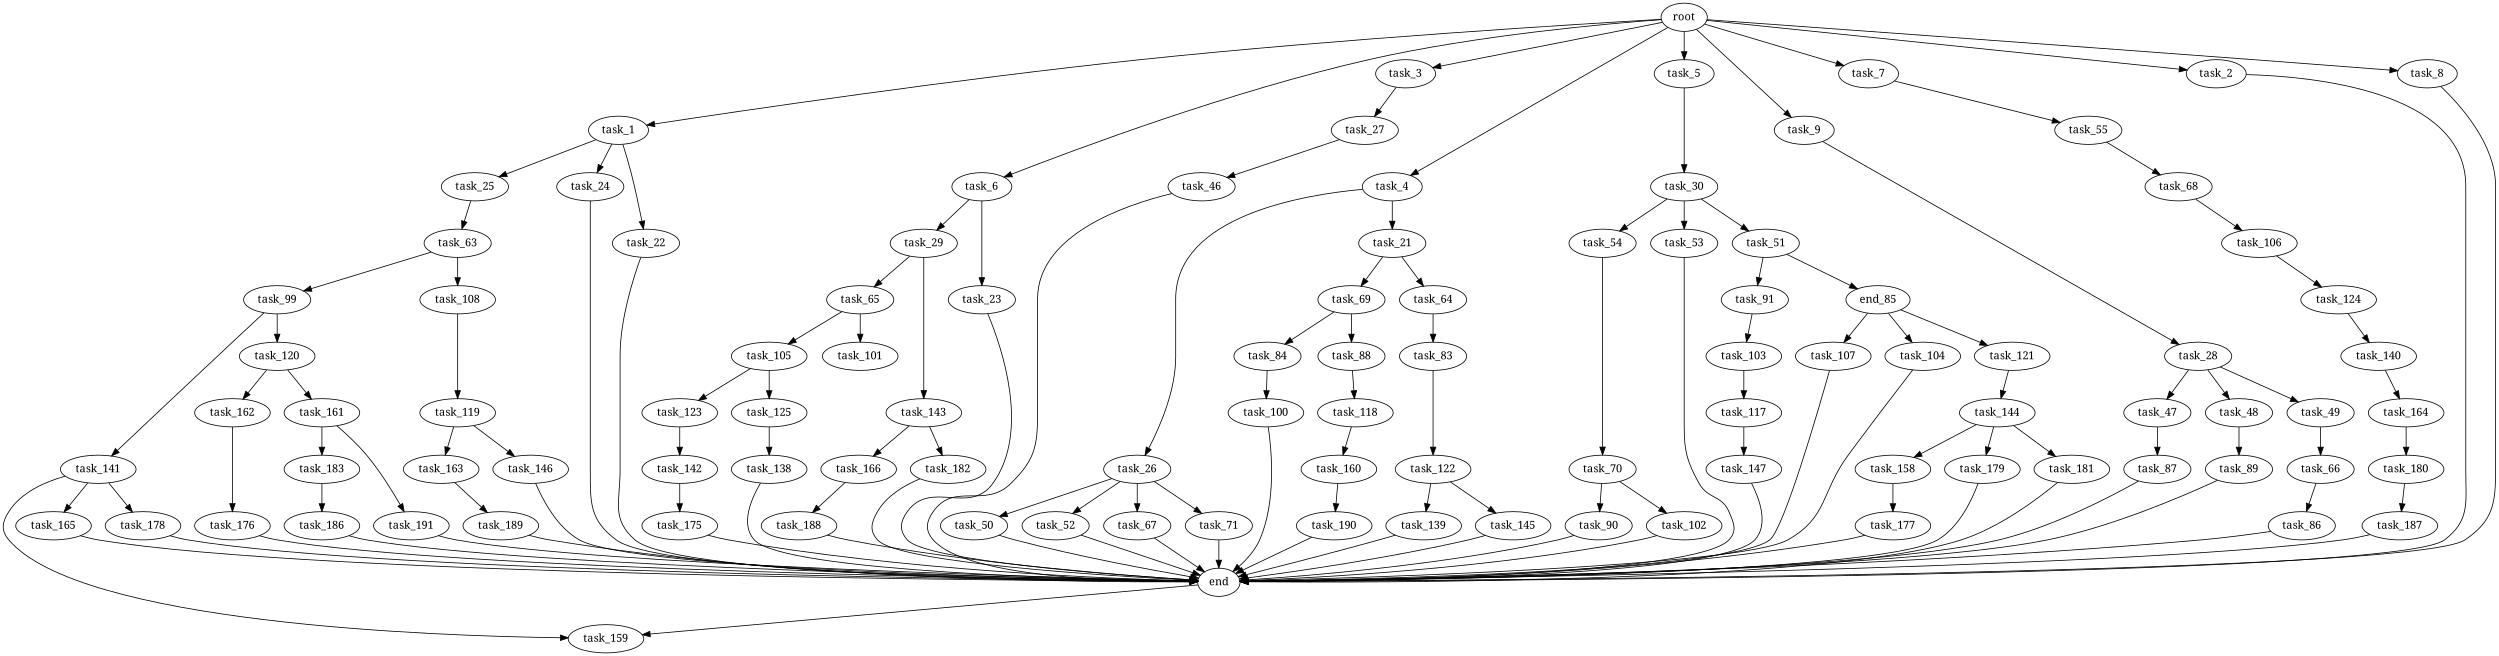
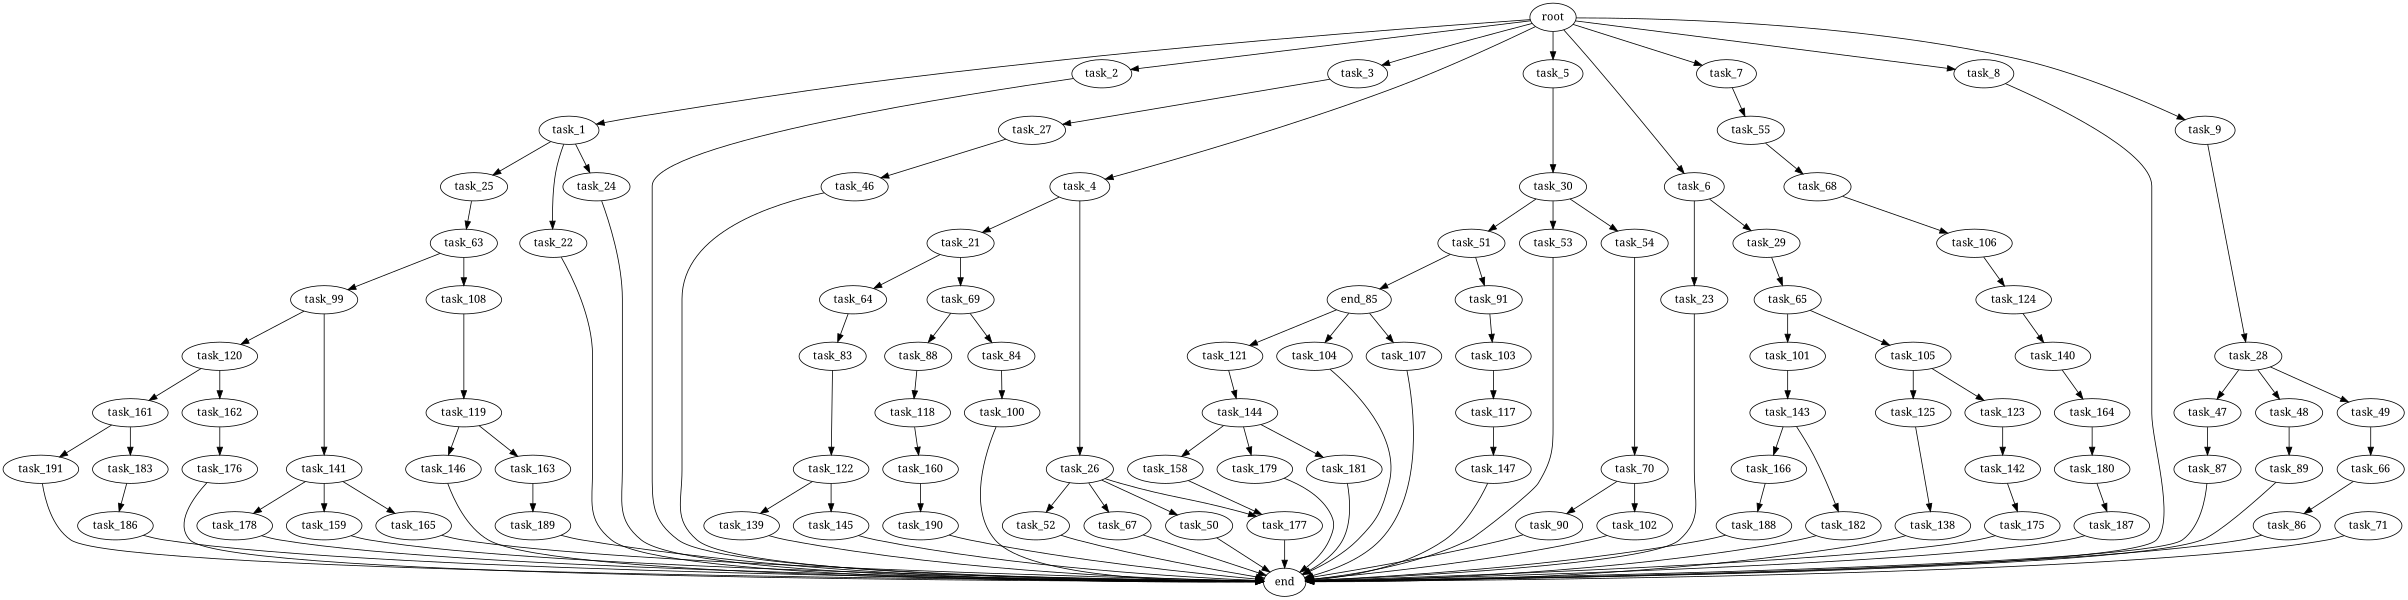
  digraph {
    fontname="Noto Serif"
    node [fontname="Noto Serif"]
    edge [fontname="Noto Serif"]
    root
    task_1
    task_2
    task_3
    task_4
    task_5
    task_6
    task_7
    task_8
    task_9
    task_22
    task_24
    task_25
    end
    task_27
    task_21
    task_26
    task_30
    task_23
    task_29
    task_55
    task_28
    task_63
    task_46
    task_64
    task_69
    task_50
    task_52
    task_67
    task_71
    task_51
    task_53
    task_54
    task_65
    task_68
    task_47
    task_48
    task_49
    task_83
    task_84
    task_88
    task_99
    task_108
    task_87
    task_89
    task_66
    task_101
    task_105
    n49 [label=end_85]
    task_91
    task_70
    task_86
    task_104
    task_107
    task_121
    task_103
    task_90
    task_102
    task_106
    task_120
    task_141
    task_119
    task_122
    task_143
    task_123
    task_125
    task_124
    task_100
    task_118
    task_139
    task_145
    task_144
    task_160
    task_117
    task_161
    task_162
    task_159
    task_165
    task_178
    task_166
    task_182
    task_147
    task_142
    task_138
    task_140
    task_146
    task_163
    task_190
    task_189
    task_183
    task_191
    task_176
    task_158
    task_179
    task_181
    task_175
    task_164
    task_180
    task_188
    task_177
    task_186
    task_187
    root -> task_1
    root -> task_2
    root -> task_3
    root -> task_4
    root -> task_5
    root -> task_6
    root -> task_7
    root -> task_8
    root -> task_9
    task_1 -> task_22
    task_1 -> task_24
    task_1 -> task_25
    task_2 -> end
    task_3 -> task_27
    task_4 -> task_21
    task_4 -> task_26
    task_5 -> task_30
    task_6 -> task_23
    task_6 -> task_29
    task_7 -> task_55
    task_8 -> end
    task_9 -> task_28
    task_22 -> end
    task_24 -> end
    task_25 -> task_63
    task_27 -> task_46
    task_21 -> task_64
    task_21 -> task_69
    task_26 -> task_50
    task_26 -> task_52
    task_26 -> task_67
-   task_26 -> task_71
+   task_26 -> task_177
    task_30 -> task_51
    task_30 -> task_53
    task_30 -> task_54
    task_23 -> end
    task_29 -> task_65
    task_55 -> task_68
    task_28 -> task_47
    task_28 -> task_48
    task_28 -> task_49
    task_63 -> task_99
    task_63 -> task_108
    task_46 -> end
    task_64 -> task_83
    task_69 -> task_84
    task_69 -> task_88
    task_50 -> end
    task_52 -> end
    task_67 -> end
    task_71 -> end
    task_51 -> n49
    task_51 -> task_91
    task_53 -> end
    task_54 -> task_70
    task_65 -> task_101
    task_65 -> task_105
    task_68 -> task_106
    task_47 -> task_87
    task_48 -> task_89
    task_49 -> task_66
    task_83 -> task_122
    task_84 -> task_100
    task_88 -> task_118
    task_99 -> task_120
    task_99 -> task_141
    task_108 -> task_119
    task_87 -> end
    task_89 -> end
    task_66 -> task_86
-   task_29 -> task_143
+   task_101 -> task_143
    task_105 -> task_123
    task_105 -> task_125
    n49 -> task_104
    n49 -> task_107
    n49 -> task_121
    task_91 -> task_103
    task_70 -> task_90
    task_70 -> task_102
    task_86 -> end
    task_104 -> end
    task_107 -> end
    task_121 -> task_144
    task_103 -> task_117
    task_90 -> end
    task_102 -> end
    task_106 -> task_124
    task_120 -> task_161
    task_120 -> task_162
    task_141 -> task_159
    task_141 -> task_165
    task_141 -> task_178
    task_119 -> task_146
    task_119 -> task_163
    task_122 -> task_139
    task_122 -> task_145
    task_143 -> task_166
    task_143 -> task_182
    task_123 -> task_142
    task_125 -> task_138
    task_124 -> task_140
    task_100 -> end
    task_118 -> task_160
    task_139 -> end
    task_145 -> end
    task_144 -> task_158
    task_144 -> task_179
    task_144 -> task_181
    task_160 -> task_190
    task_117 -> task_147
    task_161 -> task_183
    task_161 -> task_191
    task_162 -> task_176
-   end -> task_159
+   task_159 -> end
    task_165 -> end
    task_178 -> end
    task_166 -> task_188
    task_182 -> end
    task_147 -> end
    task_142 -> task_175
    task_138 -> end
    task_140 -> task_164
    task_146 -> end
    task_163 -> task_189
    task_190 -> end
    task_189 -> end
    task_183 -> task_186
    task_191 -> end
    task_176 -> end
    task_158 -> task_177
    task_179 -> end
    task_181 -> end
    task_175 -> end
    task_164 -> task_180
    task_180 -> task_187
    task_188 -> end
    task_177 -> end
    task_186 -> end
    task_187 -> end
  }
